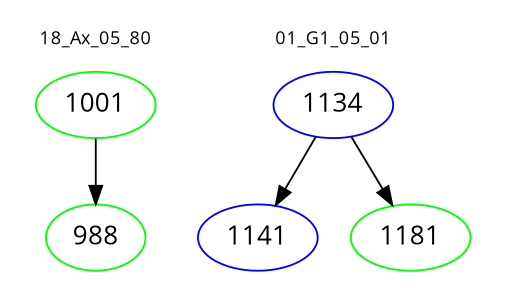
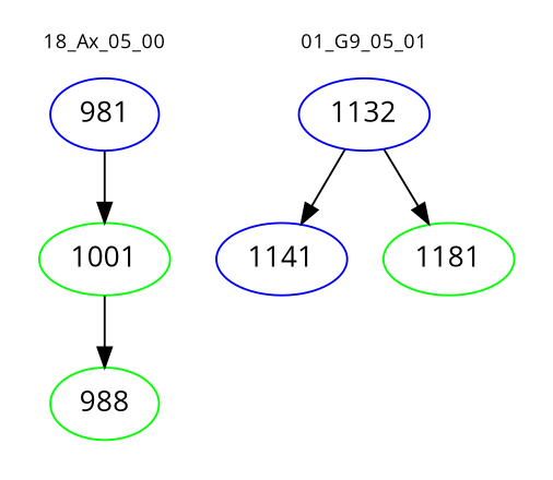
  digraph {
    fontname="Open Sans"
    node [color=blue fontname="Open Sans"]
    edge [color=black fontname="Open Sans"]
+   n1 [label=981]
    n2 [color=green label=1001]
    n3 [color=green label=988]
-   n4 [label=1134]
+   n4 [label=1132]
    n5 [label=1141]
    n6 [color=green label=1181]
    subgraph cluster_1 {
      color=white
      fontsize=10
-     label="18_Ax_05_80"
+     label="18_Ax_05_00"
+     n1
      n2
      n3
    }
    subgraph cluster_2 {
      color=white
      fontsize=10
-     label="01_G1_05_01"
+     label="01_G9_05_01"
      n4
      n5
      n6
    }
+   n1 -> n2
    n2 -> n3
    n4 -> n5
    n4 -> n6
  }
